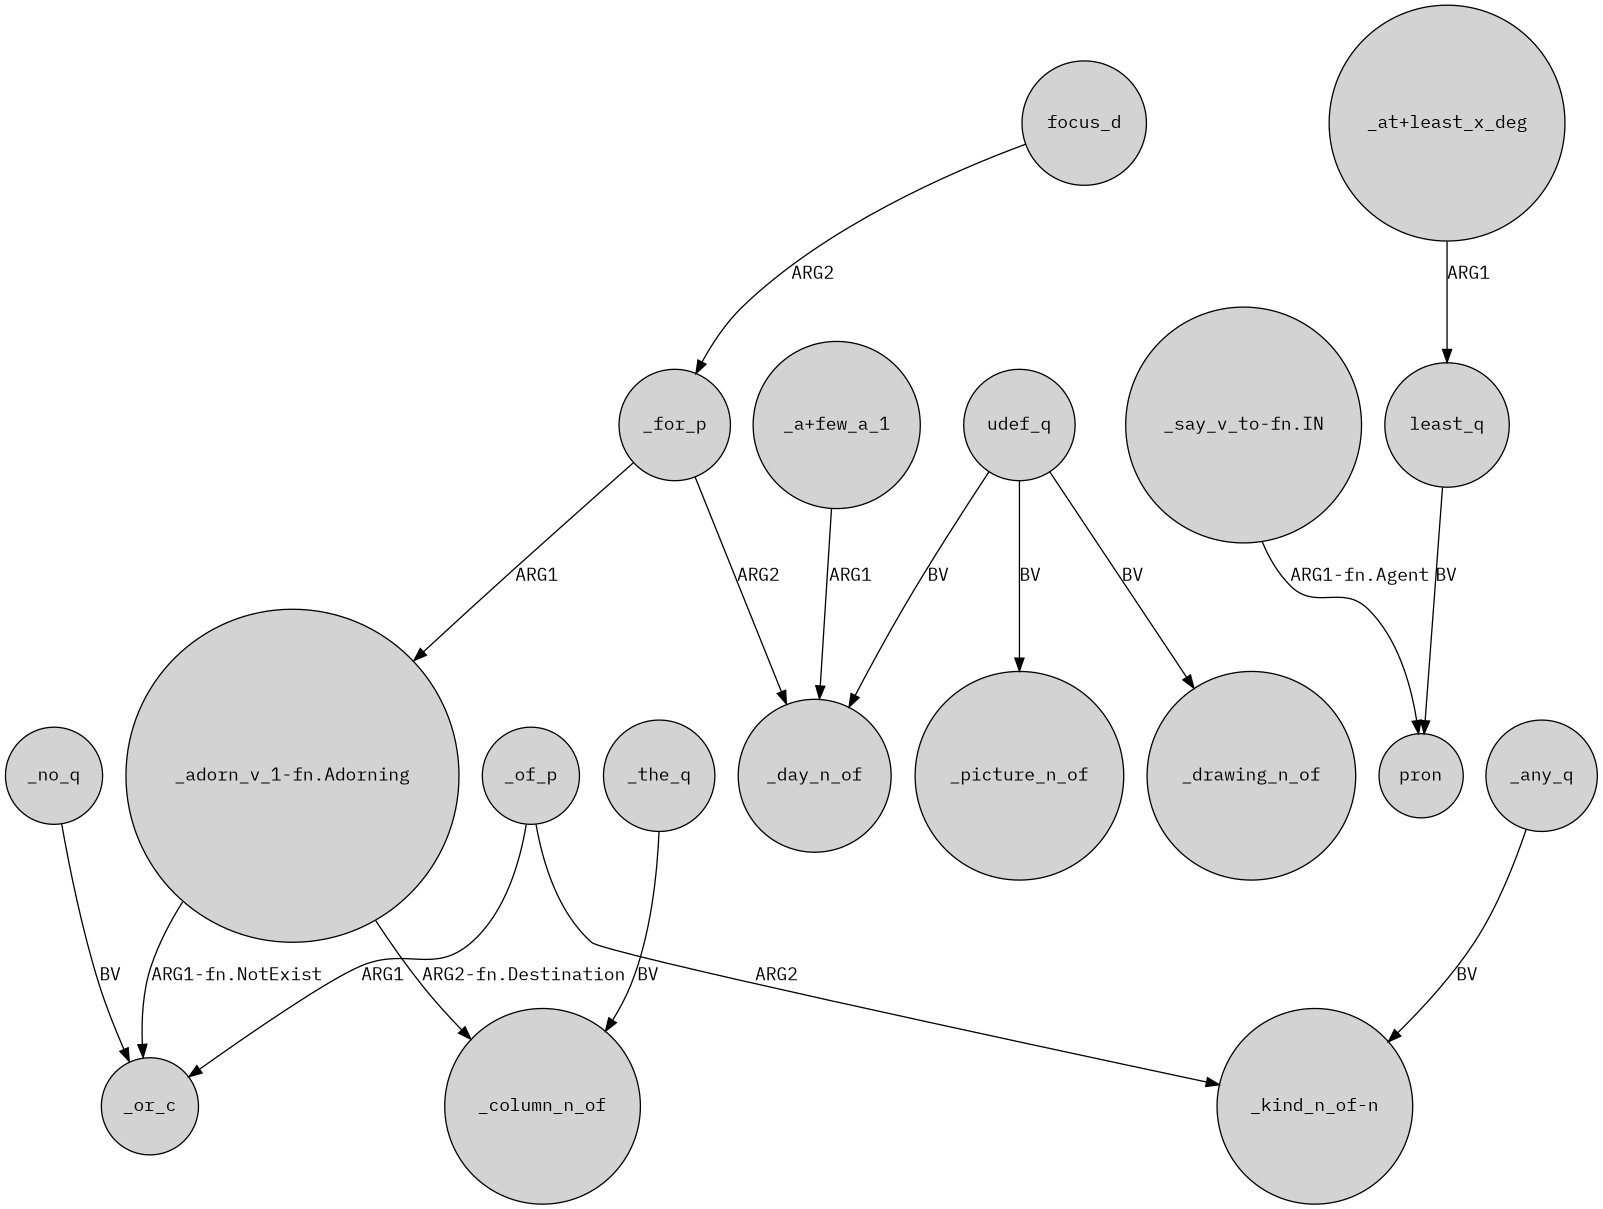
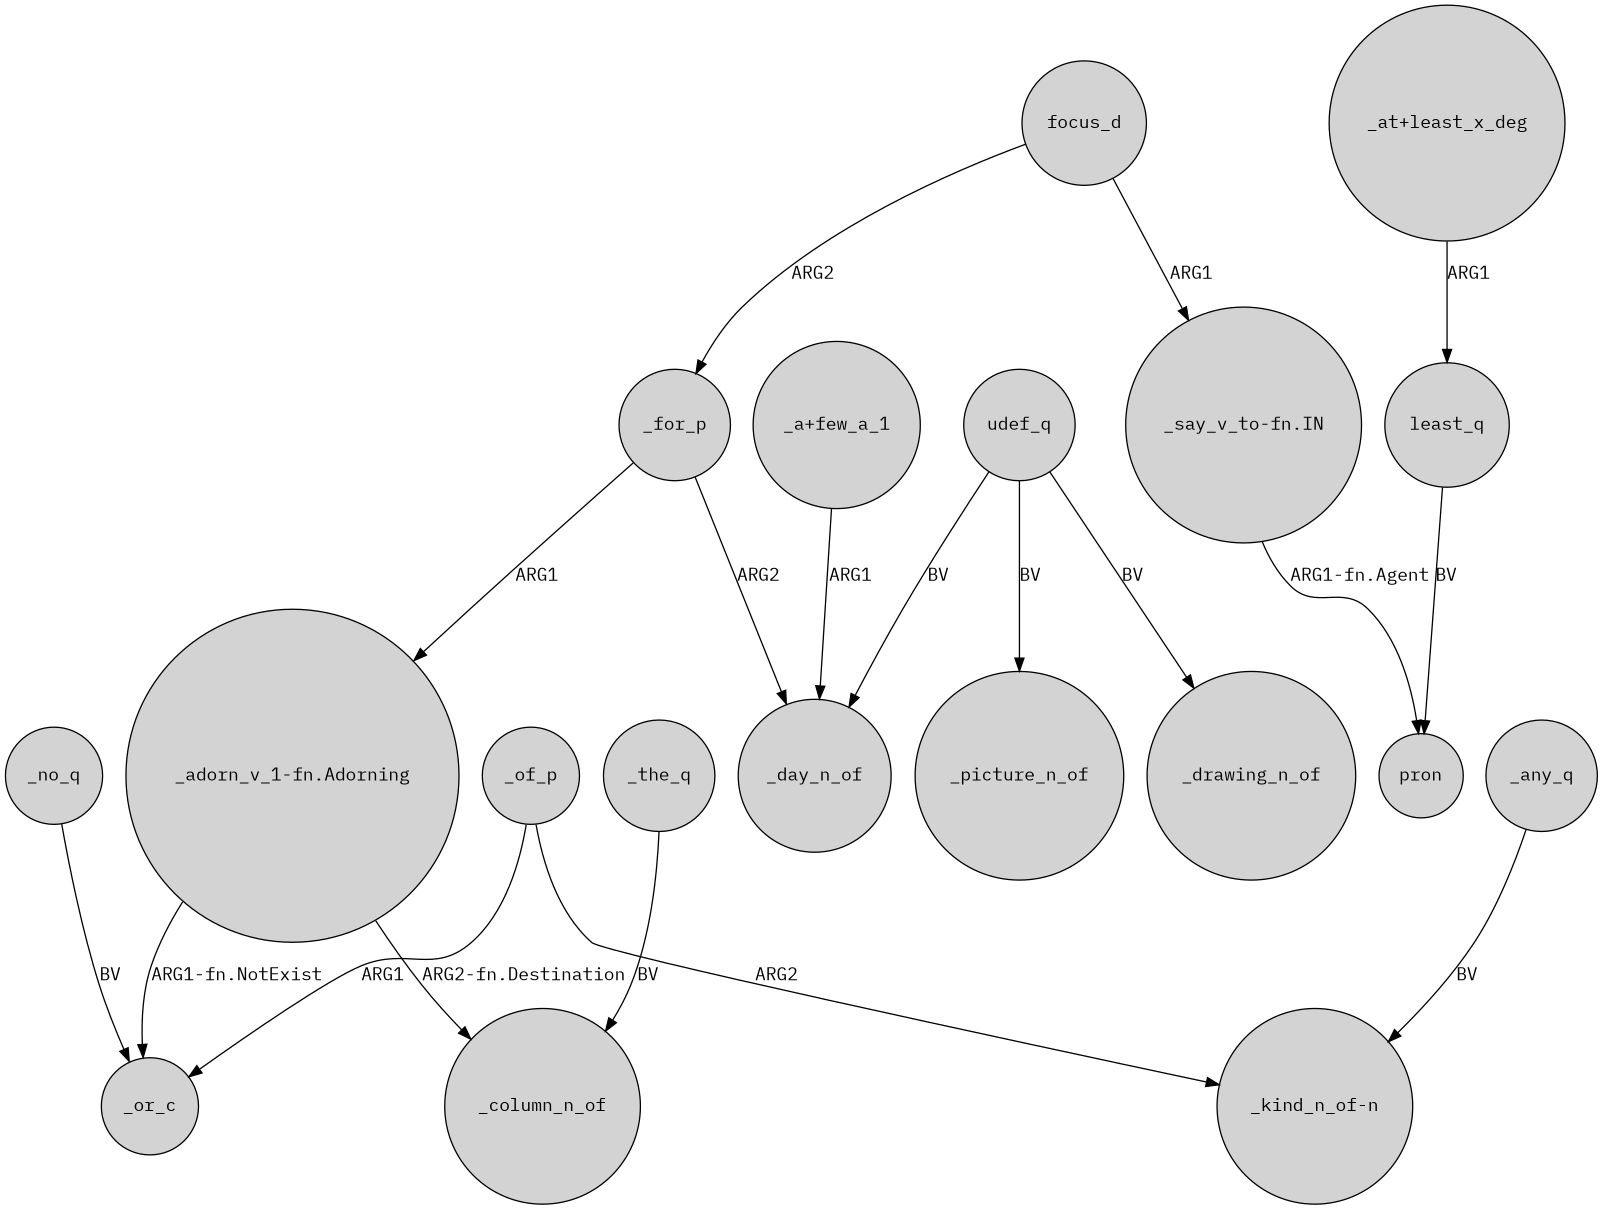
  digraph {
    fontname="IBM Plex Mono"
    node [fontname="IBM Plex Mono" shape=circle style=filled]
    edge [fontname="IBM Plex Mono"]
    _no_q
    _or_c
    _the_q
    _column_n_of
    udef_q
    _day_n_of
    _picture_n_of
    _drawing_n_of
    focus_d
    _for_p
    "_say_v_to-fn.IN"
    "_adorn_v_1-fn.Adorning"
    pron
    _of_p
    "_kind_n_of-n"
    n16 [label=least_q]
    "_a+few_a_1"
    _any_q
    "_at+least_x_deg"
    _no_q -> _or_c [label=BV]
    _the_q -> _column_n_of [label=BV]
    udef_q -> _day_n_of [label=BV]
    udef_q -> _picture_n_of [label=BV]
    udef_q -> _drawing_n_of [label=BV]
    focus_d -> _for_p [label=ARG2]
+   focus_d -> "_say_v_to-fn.IN" [label=ARG1]
    _for_p -> _day_n_of [label=ARG2]
    _for_p -> "_adorn_v_1-fn.Adorning" [label=ARG1]
    "_say_v_to-fn.IN" -> pron [label="ARG1-fn.Agent"]
    "_adorn_v_1-fn.Adorning" -> _or_c [label="ARG1-fn.NotExist"]
    "_adorn_v_1-fn.Adorning" -> _column_n_of [label="ARG2-fn.Destination"]
    _of_p -> _or_c [label=ARG1]
    _of_p -> "_kind_n_of-n" [label=ARG2]
    n16 -> pron [label=BV]
    "_a+few_a_1" -> _day_n_of [label=ARG1]
    _any_q -> "_kind_n_of-n" [label=BV]
    "_at+least_x_deg" -> n16 [label=ARG1]
  }
